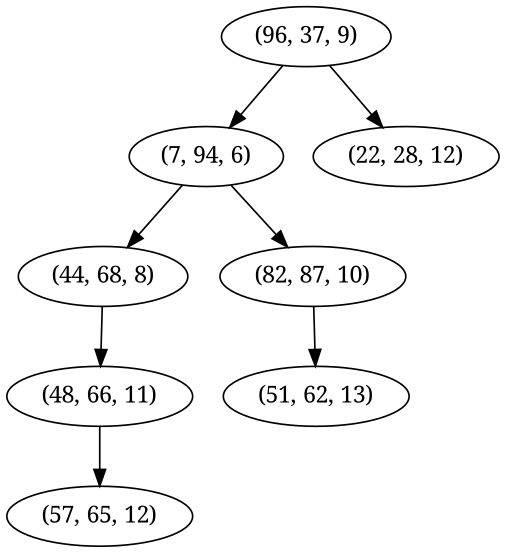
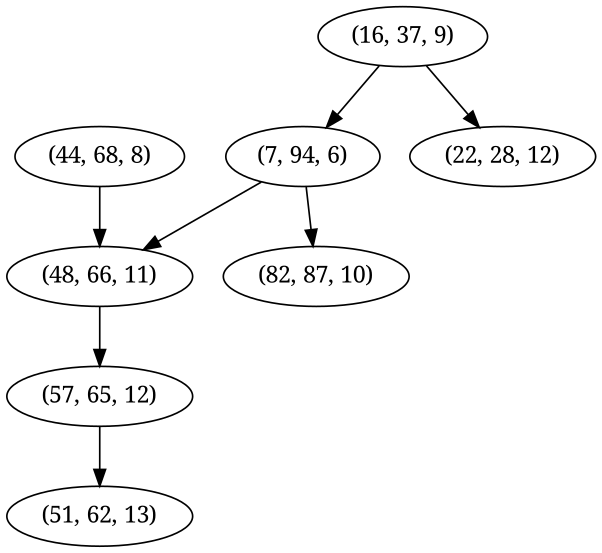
  digraph {
    fontname="Noto Serif"
    node [fontname="Noto Serif"]
    edge [fontname="Noto Serif"]
    n1 [label="(44, 68, 8)"]
    "(7, 94, 6)"
    "(82, 87, 10)"
-   "(16, 37, 9)" [label="(96, 37, 9)"]
+   "(16, 37, 9)"
    "(22, 28, 12)"
    "(48, 66, 11)"
    n7 [label="(57, 65, 12)"]
    "(51, 62, 13)"
    n1 -> "(48, 66, 11)"
-   "(7, 94, 6)" -> n1
+   "(7, 94, 6)" -> "(48, 66, 11)"
    "(7, 94, 6)" -> "(82, 87, 10)"
    "(16, 37, 9)" -> "(7, 94, 6)"
    "(16, 37, 9)" -> "(22, 28, 12)"
    "(48, 66, 11)" -> n7
-   "(82, 87, 10)" -> "(51, 62, 13)"
+   n7 -> "(51, 62, 13)"
  }
